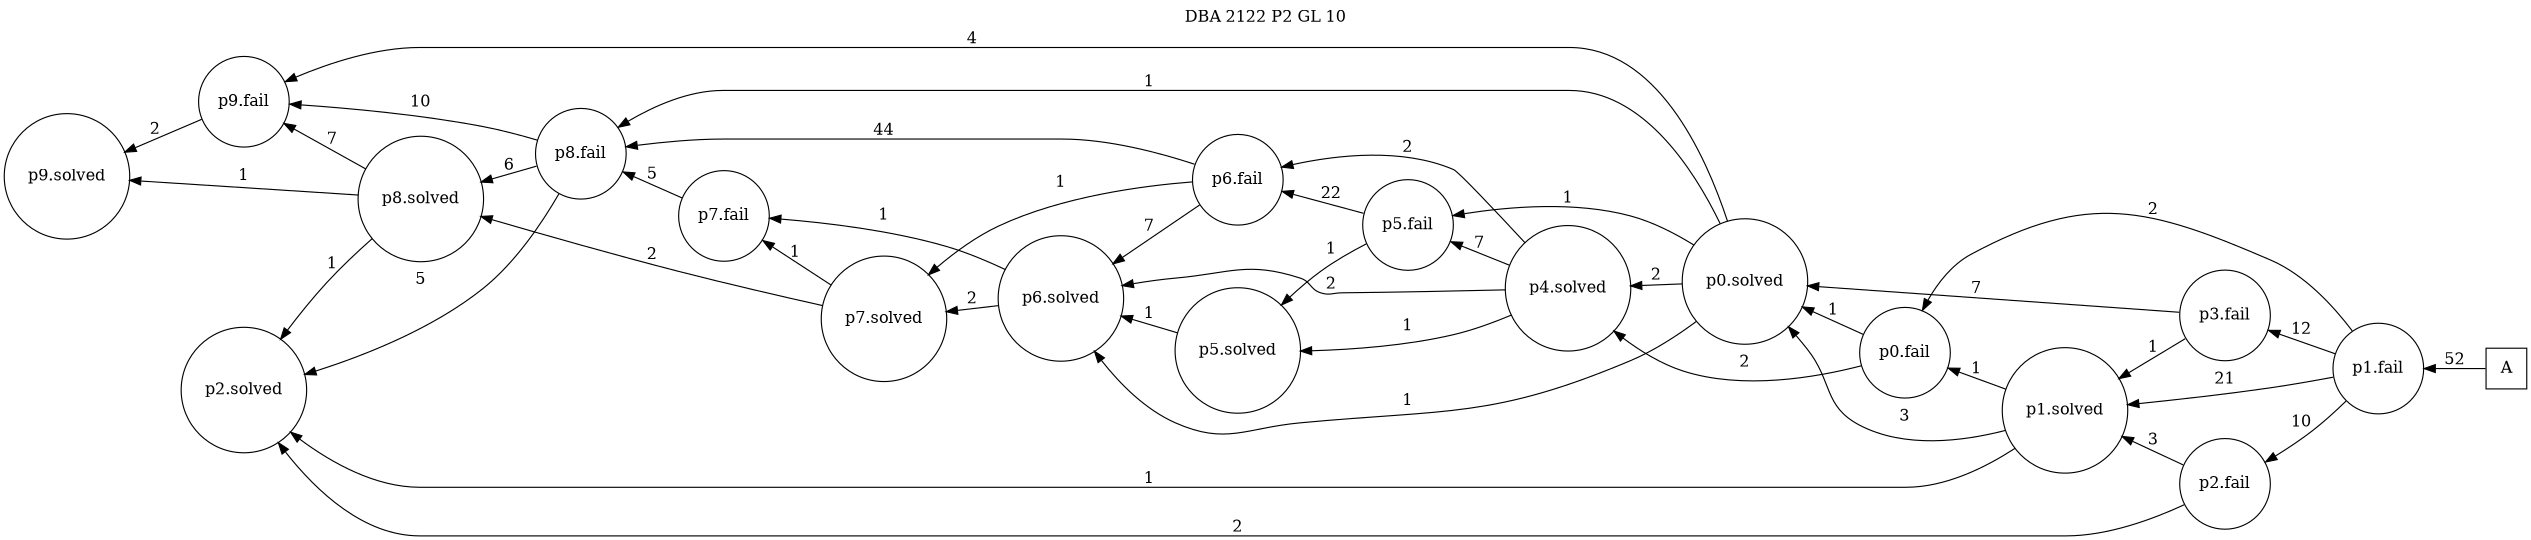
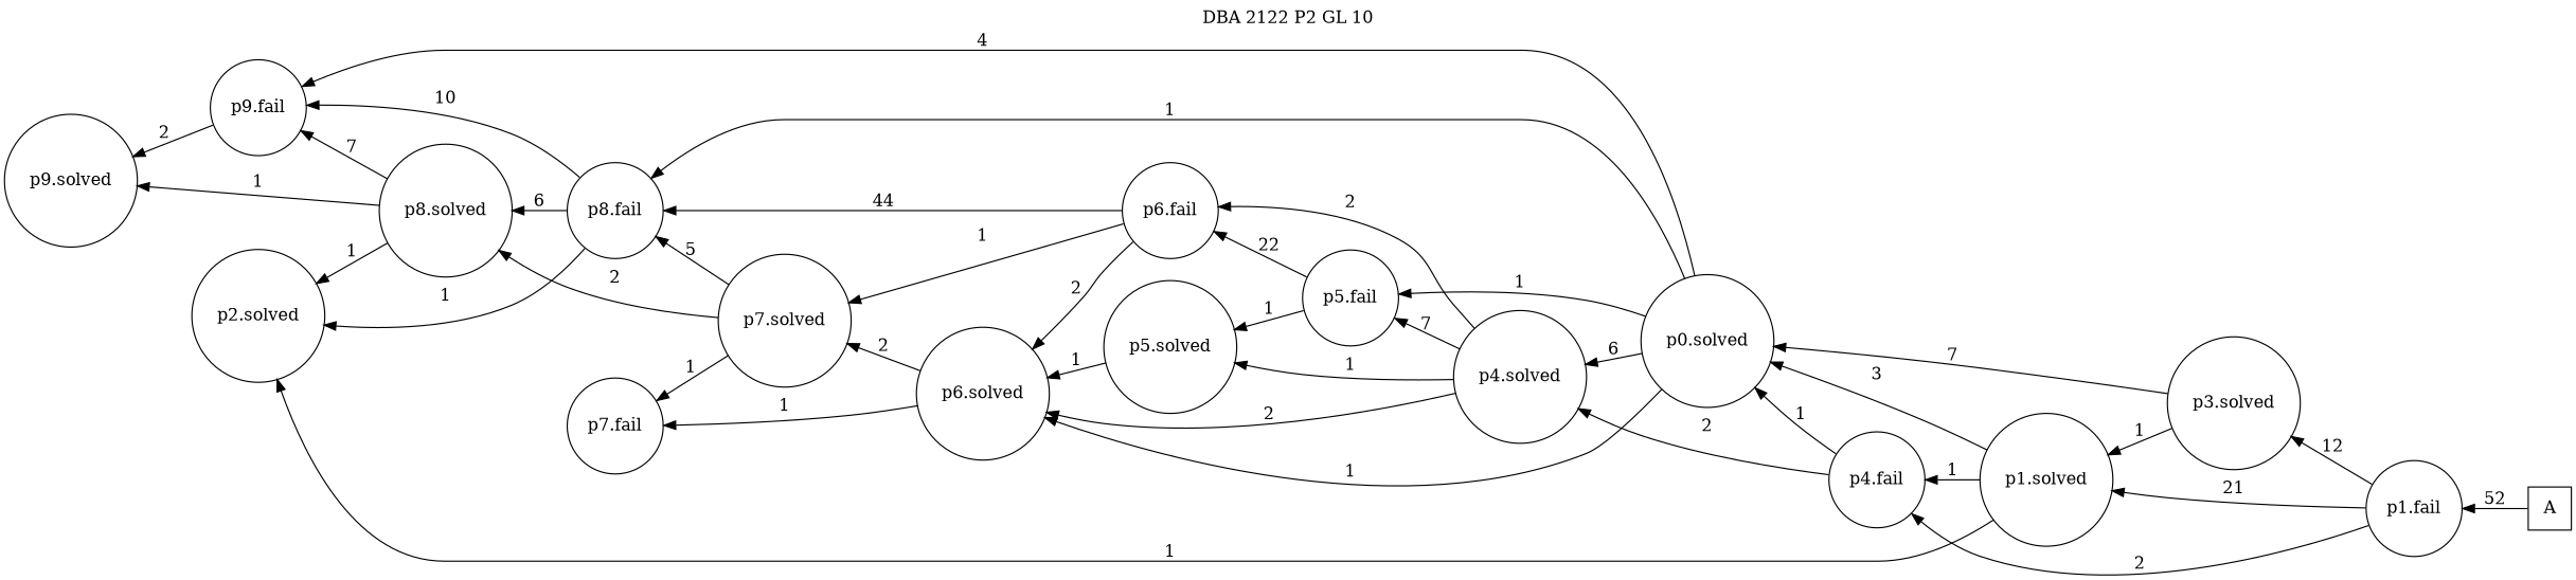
  digraph {
    label=" DBA 2122 P2 GL 10 "
    labelloc=tl
    rankdir=RL
    node [shape=circle]
    n1 [label=A shape=square]
    n2 [label="p1.fail"]
    n3 [label="p1.solved"]
-   n4 [label="p2.fail"]
-   n5 [label="p3.fail"]
-   n6 [label="p0.fail"]
+   n5 [label="p3.solved"]
+   n6 [label="p4.fail"]
    n7 [label="p2.solved"]
    n8 [label="p0.solved"]
    n9 [label="p4.solved"]
    n10 [label="p5.fail"]
    n11 [label="p6.solved"]
    n12 [label="p8.fail"]
    n13 [label="p9.fail"]
    n14 [label="p6.fail"]
    n15 [label="p5.solved"]
    n16 [label="p7.solved"]
    n17 [label="p7.fail"]
    n18 [label="p8.solved"]
    n19 [label="p9.solved"]
    n1 -> n2 [label=52]
    n2 -> n3 [label=21]
-   n2 -> n4 [label=10]
    n2 -> n5 [label=12]
    n2 -> n6 [label=2]
    n3 -> n6 [label=1]
    n3 -> n7 [label=1]
    n3 -> n8 [label=3]
-   n4 -> n3 [label=3]
-   n4 -> n7 [label=2]
    n5 -> n3 [label=1]
    n5 -> n8 [label=7]
    n6 -> n8 [label=1]
    n6 -> n9 [label=2]
-   n8 -> n9 [label=2]
+   n8 -> n9 [label=6]
    n8 -> n10 [label=1]
    n8 -> n11 [label=1]
    n8 -> n12 [label=1]
    n8 -> n13 [label=4]
    n9 -> n10 [label=7]
    n9 -> n11 [label=2]
    n9 -> n14 [label=2]
    n9 -> n15 [label=1]
    n10 -> n14 [label=22]
    n10 -> n15 [label=1]
    n11 -> n16 [label=2]
    n11 -> n17 [label=1]
-   n12 -> n7 [label=5]
+   n12 -> n7 [label=1]
    n12 -> n13 [label=10]
    n12 -> n18 [label=6]
    n13 -> n19 [label=2]
-   n14 -> n11 [label=7]
+   n14 -> n11 [label=2]
    n14 -> n12 [label=44]
    n14 -> n16 [label=1]
    n15 -> n11 [label=1]
    n16 -> n17 [label=1]
    n16 -> n18 [label=2]
-   n17 -> n12 [label=5]
+   n16 -> n12 [label=5]
    n18 -> n7 [label=1]
    n18 -> n13 [label=7]
    n18 -> n19 [label=1]
  }
